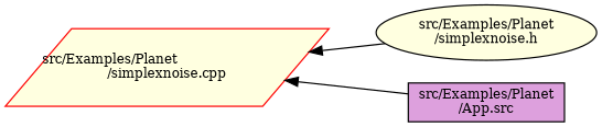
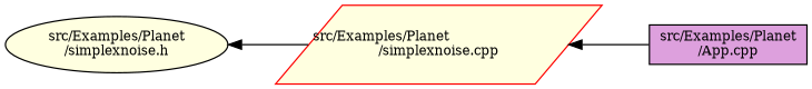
  digraph {
    fontname="DejaVu Serif"
    rankdir=LR
    node [color=black fillcolor=lightyellow fontname="DejaVu Serif" fontsize=10 style=filled]
    edge [color=black dir=back fontname="DejaVu Serif" fontsize=10 labelfontname=Helvetica labelfontsize=10 style=solid]
    n1 [fontcolor=black height=0.2 label="src/Examples/Planet\l/simplexnoise.h" shape=ellipse width=0.4]
    n2 [color=red height=0.2 label="src/Examples/Planet\l/simplexnoise.cpp" shape=parallelogram width=0.4]
-   n3 [fillcolor=plum height=0.2 label="src/Examples/Planet\l/App.src" shape=box width=0.4]
-   n2 -> n1
+   n3 [fillcolor=plum height=0.2 label="src/Examples/Planet\l/App.cpp" shape=box width=0.4]
+   n1 -> n2
    n2 -> n3
  }
